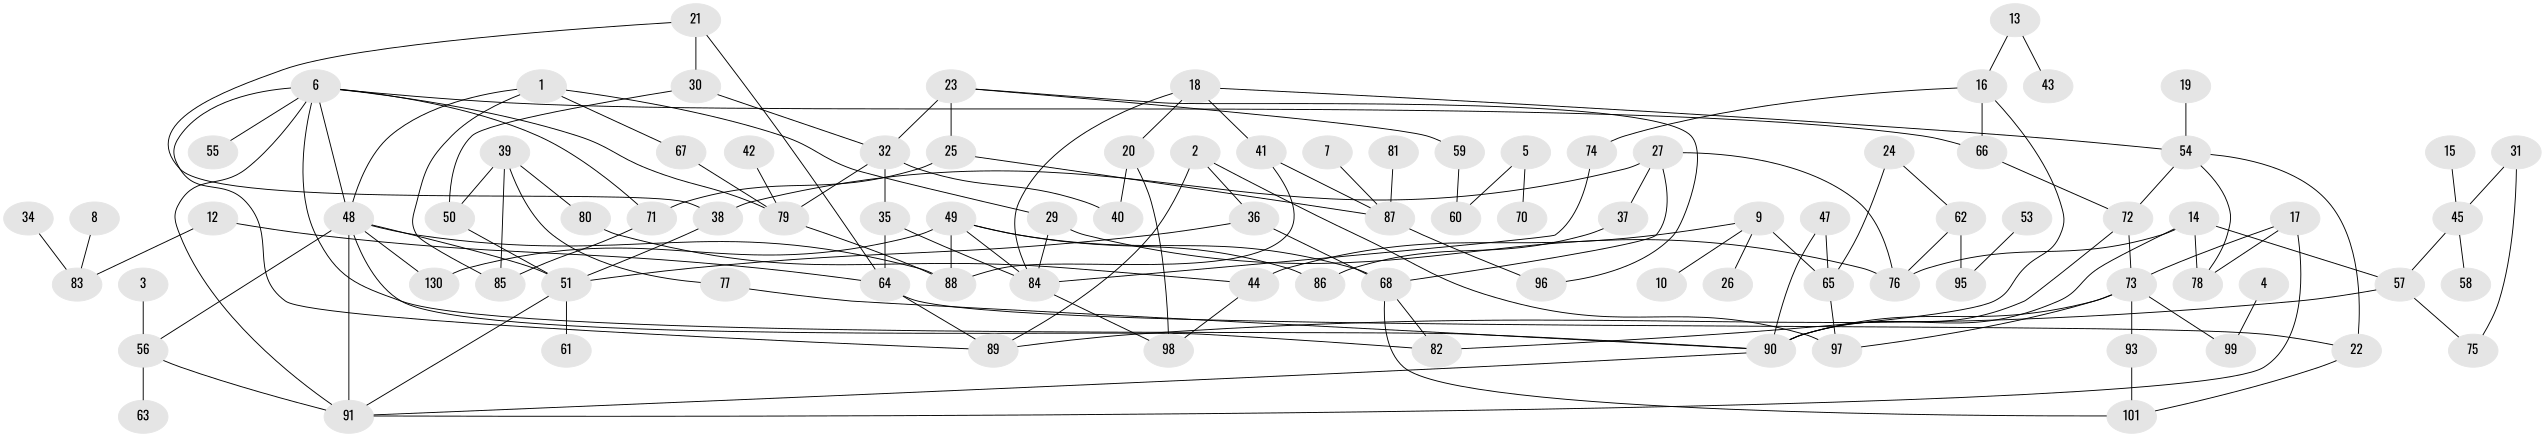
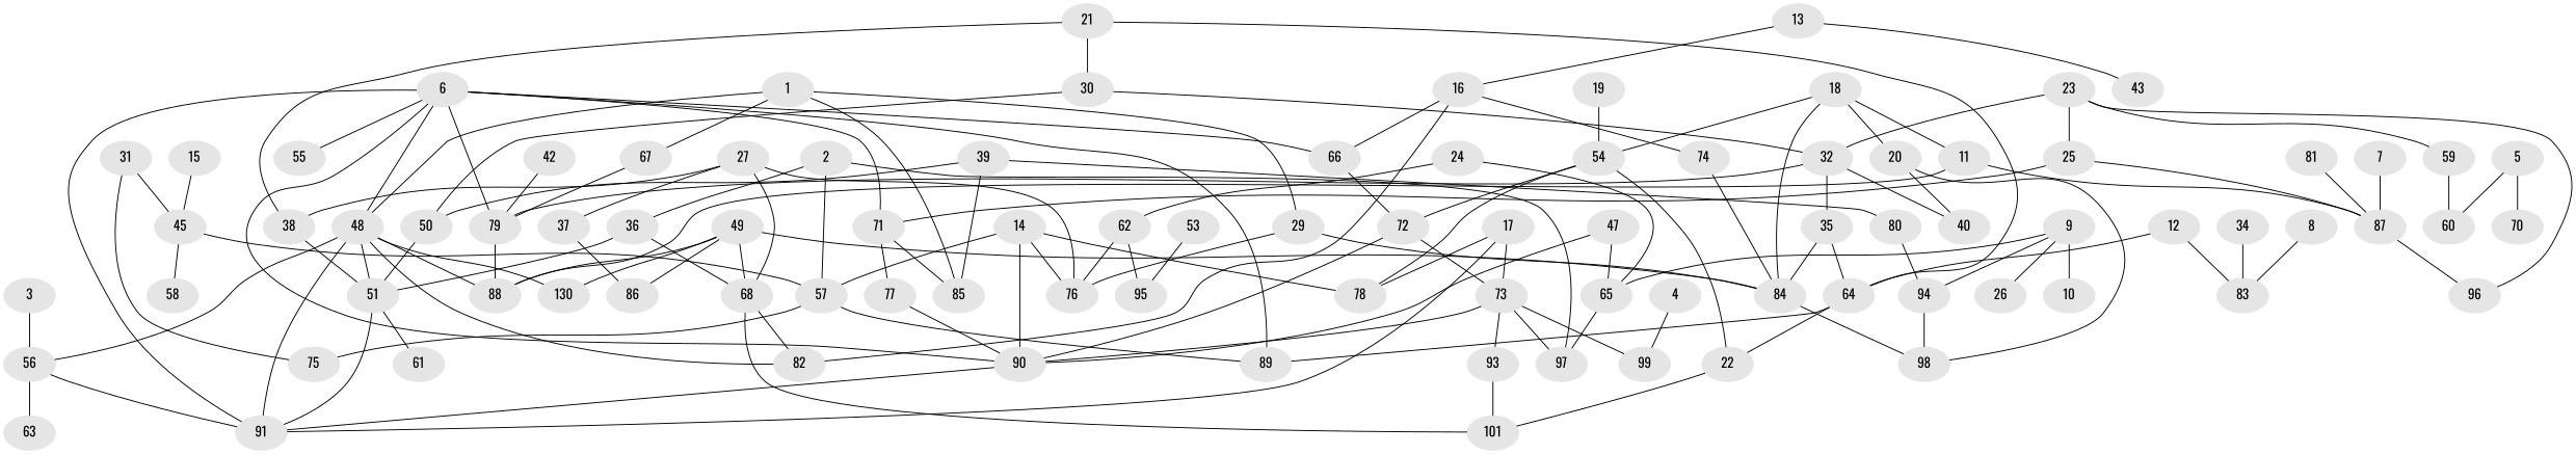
  graph {
    fontname=Oswald
    node [color=gray90 fontname=Oswald style=filled]
    edge [fontname=Oswald weight=1.0]
    1
    29
    48
    67
    85
    76
    84
    56
    91
    82
    51
    88
    n13 [label=130]
    79
    2
    36
    57
    97
    68
    89
    75
    3
    63
    4
    99
    5
    60
    70
    6
    55
    66
    71
    90
    72
    7
    87
    96
    8
    83
    9
    10
    26
    65
-   94 [label=44]
+   94
    98
    12
    64
    n48 [label=22]
    13
    16
    43
    74
    14
    78
    15
    45
    58
    17
    73
    93
    18
    20
-   41
+   41 [label=11]
    54
    40
    19
    21
    30
    38
    32
    50
    23
    25
    59
    35
    24
    62
    95
    27
    37
    86
    101
    31
    34
    61
    39
    77
    80
    42
    47
    49
    53
    81
    1 -- 29
    1 -- 48
    1 -- 67
    1 -- 85
    29 -- 76
    29 -- 84
    48 -- 56
    48 -- 91
    48 -- 82
    48 -- 51
    48 -- 88
    48 -- n13
    67 -- 79
    84 -- 98
    56 -- 91 [weight=2.0]
    56 -- 63
    51 -- 91
    51 -- 61
    79 -- 88
    2 -- 36
-   2 -- 89
+   2 -- 57
    2 -- 97
    36 -- 51
    36 -- 68
    57 -- 89
    57 -- 75
    68 -- 82
    68 -- 101
    3 -- 56
    4 -- 99
    5 -- 60
    5 -- 70
    6 -- 48
    6 -- 91
    6 -- 79
    6 -- 89
    6 -- 55
    6 -- 66
    6 -- 71
    6 -- 90
    66 -- 72
    71 -- 85
    90 -- 91
    72 -- 90
    72 -- 73
    7 -- 87
    87 -- 96
    8 -- 83
    9 -- 10
    9 -- 26
    9 -- 65
    9 -- 94
    65 -- 97
    94 -- 98
    12 -- 83
    12 -- 64
    64 -- 89
    64 -- n48
    n48 -- 101
    13 -- 16
    13 -- 43
    16 -- 82
    16 -- 66
    16 -- 74
    74 -- 84
    14 -- 76
    14 -- 57
    14 -- 90
    14 -- 78
    15 -- 45
    45 -- 57
    45 -- 58
    17 -- 91
    17 -- 78
    17 -- 73
    73 -- 97
    73 -- 99
    73 -- 90
    73 -- 93
    93 -- 101
    18 -- 84
    18 -- 20
    18 -- 41
    18 -- 54
    20 -- 98
    20 -- 40
    41 -- 88
    41 -- 87
    54 -- 72
    54 -- n48
    54 -- 78
    19 -- 54
    21 -- 64
    21 -- 30
    21 -- 38
    30 -- 32
    30 -- 50
    38 -- 51
    32 -- 79
    32 -- 40
    32 -- 35
    50 -- 51
    23 -- 96
    23 -- 32 [weight=2.0]
    23 -- 25
    23 -- 59
    25 -- 71
    25 -- 87
    59 -- 60
    35 -- 84
    35 -- 64
    24 -- 65
    24 -- 62
    62 -- 76
    62 -- 95
    27 -- 76
    27 -- 68
    27 -- 38
    27 -- 37
    37 -- 86 [weight=2.0]
    31 -- 75
    31 -- 45
    34 -- 83
    39 -- 85
    39 -- 50
-   39 -- 77
+   71 -- 77
    39 -- 80
    77 -- 90
    80 -- 94
    42 -- 79 [weight=2.0]
    47 -- 90
    47 -- 65
    49 -- 84
    49 -- 88
    49 -- n13
    49 -- 68
    49 -- 86
    53 -- 95
    81 -- 87
  }
